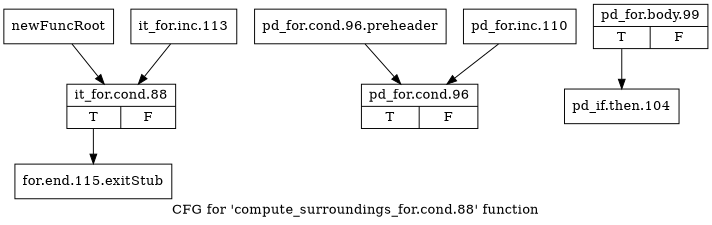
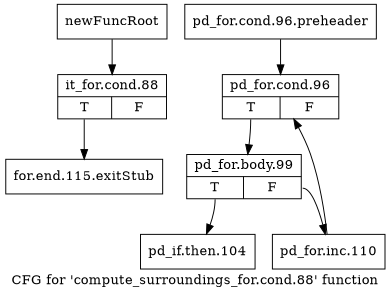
  digraph {
    label="CFG for 'compute_surroundings_for.cond.88' function"
    node [shape=record]
    n1 [label="{newFuncRoot}"]
    n2 [label="{it_for.cond.88|{<s0>T|<s1>F}}"]
    n3 [label="{for.end.115.exitStub}"]
    n4 [label="{pd_for.cond.96.preheader}"]
    n5 [label="{pd_for.cond.96|{<s0>T|<s1>F}}"]
    n6 [label="{pd_for.body.99|{<s0>T|<s1>F}}"]
    n7 [label="{pd_if.then.104}"]
    n8 [label="{pd_for.inc.110}"]
-   n9 [label="{it_for.inc.113}"]
    n1 -> n2
    n2 -> n3 [tailport=s0]
    n4 -> n5
+   n5 -> n6 [tailport=s0]
    n6 -> n7 [tailport=s0]
+   n6 -> n8 [tailport=s1]
    n8 -> n5
-   n9 -> n2
  }
